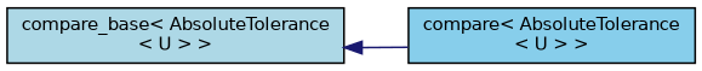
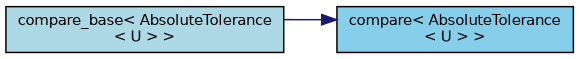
  digraph {
    rankdir=LR
    node [color=black fontname=Helvetica fontsize=10 shape=record style=filled]
    n1 [fillcolor=lightblue height=0.2 label="compare_base\< AbsoluteTolerance\l\< U \> \>" width=0.4]
    n2 [fillcolor=skyblue height=0.2 label="compare\< AbsoluteTolerance\l\< U \> \>" width=0.4]
-   n1 -> n2 [color=midnightblue dir=back fontname=Helvetica fontsize=10 labelfontname=Helvetica labelfontsize=10 style=solid]
+   n2 -> n1 [color=midnightblue dir=back fontname=Helvetica fontsize=10 labelfontname=Helvetica labelfontsize=10 style=solid]
  }
